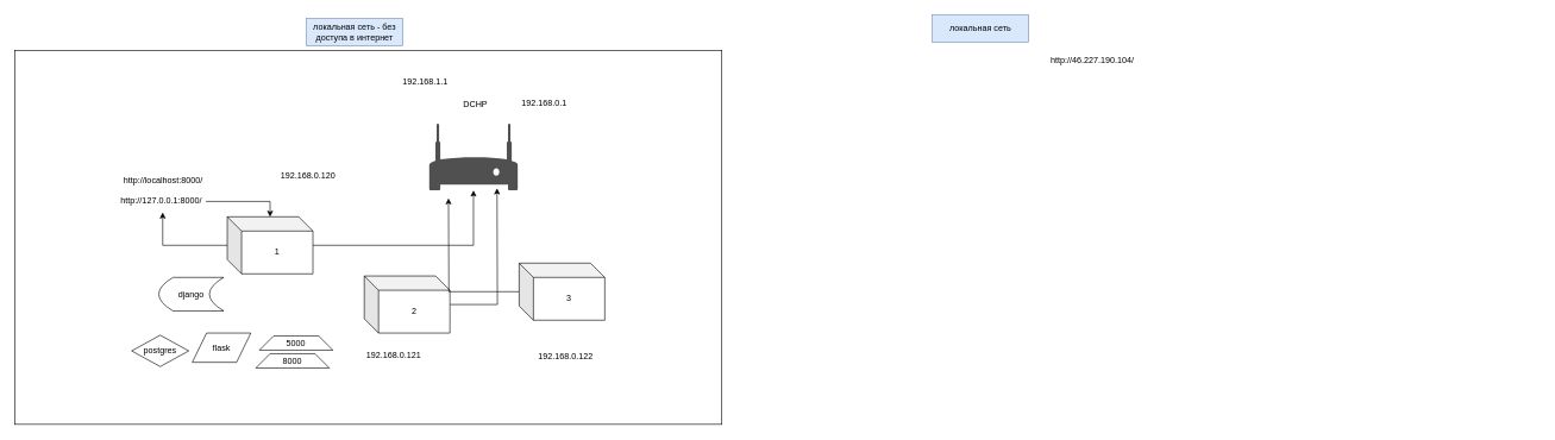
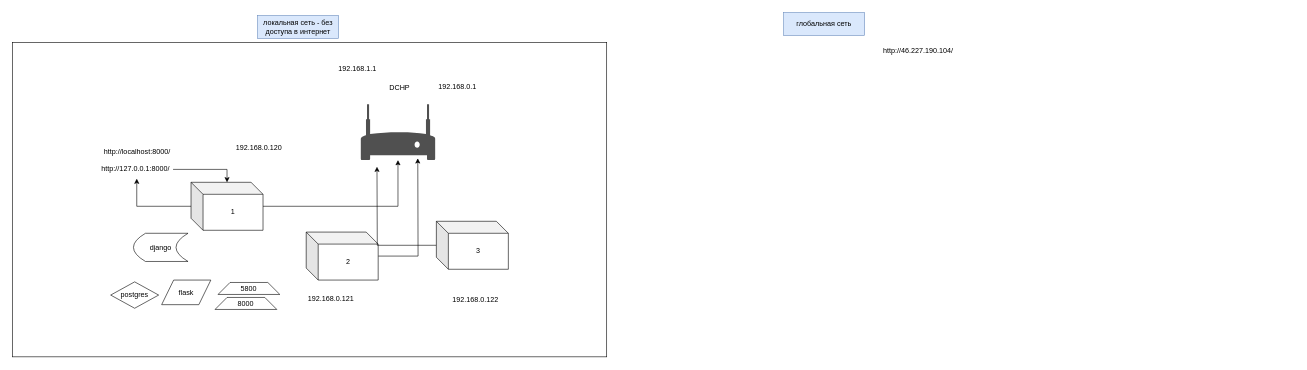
  <mxCell id="0" />
  <mxCell id="1" parent="0" />
  <mxCell id="2" value="" style="rounded=0;whiteSpace=wrap;html=1;" vertex="1" parent="1"><mxGeometry x="20" y="70" width="991" height="524" as="geometry" /></mxCell>
  <mxCell id="3" style="edgeStyle=orthogonalEdgeStyle;rounded=0;orthogonalLoop=1;jettySize=auto;html=1;" edge="1" parent="1" source="5" target="13"><mxGeometry relative="1" as="geometry" /></mxCell>
  <mxCell id="4" style="edgeStyle=orthogonalEdgeStyle;rounded=0;orthogonalLoop=1;jettySize=auto;html=1;" edge="1" parent="1" source="5" target="23"><mxGeometry relative="1" as="geometry" /></mxCell>
  <mxCell id="5" value="1" style="shape=cube;whiteSpace=wrap;html=1;boundedLbl=1;backgroundOutline=1;darkOpacity=0.05;darkOpacity2=0.1;" vertex="1" parent="1"><mxGeometry x="318" y="303" width="120" height="80" as="geometry" /></mxCell>
  <mxCell id="6" style="edgeStyle=orthogonalEdgeStyle;rounded=0;orthogonalLoop=1;jettySize=auto;html=1;" edge="1" parent="1" source="7"><mxGeometry relative="1" as="geometry"><mxPoint x="696" y="263" as="targetPoint" /></mxGeometry></mxCell>
  <mxCell id="7" value="2" style="shape=cube;whiteSpace=wrap;html=1;boundedLbl=1;backgroundOutline=1;darkOpacity=0.05;darkOpacity2=0.1;" vertex="1" parent="1"><mxGeometry x="510" y="386" width="120" height="80" as="geometry" /></mxCell>
  <mxCell id="8" style="edgeStyle=orthogonalEdgeStyle;rounded=0;orthogonalLoop=1;jettySize=auto;html=1;" edge="1" parent="1" source="9"><mxGeometry relative="1" as="geometry"><mxPoint x="628" y="277" as="targetPoint" /></mxGeometry></mxCell>
  <mxCell id="9" value="3" style="shape=cube;whiteSpace=wrap;html=1;boundedLbl=1;backgroundOutline=1;darkOpacity=0.05;darkOpacity2=0.1;" vertex="1" parent="1"><mxGeometry x="727" y="368" width="120" height="80" as="geometry" /></mxCell>
  <mxCell id="10" value="django" style="shape=dataStorage;whiteSpace=wrap;html=1;fixedSize=1;" vertex="1" parent="1"><mxGeometry x="222" y="388" width="91" height="47" as="geometry" /></mxCell>
  <mxCell id="11" value="postgres" style="rhombus;whiteSpace=wrap;html=1;" vertex="1" parent="1"><mxGeometry x="184" y="469" width="80" height="44" as="geometry" /></mxCell>
  <mxCell id="12" value="flask" style="shape=parallelogram;perimeter=parallelogramPerimeter;whiteSpace=wrap;html=1;fixedSize=1;" vertex="1" parent="1"><mxGeometry x="269" y="466" width="82" height="41" as="geometry" /></mxCell>
  <mxCell id="13" value="" style="sketch=0;pointerEvents=1;shadow=0;dashed=0;html=1;strokeColor=none;fillColor=#505050;labelPosition=center;verticalLabelPosition=bottom;verticalAlign=top;outlineConnect=0;align=center;shape=mxgraph.office.devices.modem;" vertex="1" parent="1"><mxGeometry x="601" y="173" width="124" height="93" as="geometry" /></mxCell>
  <mxCell id="14" value="DCHP" style="text;html=1;strokeColor=none;fillColor=none;align=center;verticalAlign=middle;whiteSpace=wrap;rounded=0;" vertex="1" parent="1"><mxGeometry x="636" y="130" width="60" height="30" as="geometry" /></mxCell>
  <mxCell id="15" value="192.168.0.120" style="text;html=1;strokeColor=none;fillColor=none;align=center;verticalAlign=middle;whiteSpace=wrap;rounded=0;" vertex="1" parent="1"><mxGeometry x="382" y="229" width="99" height="32" as="geometry" /></mxCell>
  <mxCell id="16" value="192.168.0.121" style="text;html=1;strokeColor=none;fillColor=none;align=center;verticalAlign=middle;whiteSpace=wrap;rounded=0;" vertex="1" parent="1"><mxGeometry x="502" y="481" width="99" height="32" as="geometry" /></mxCell>
  <mxCell id="17" value="192.168.0.1" style="text;html=1;strokeColor=none;fillColor=none;align=center;verticalAlign=middle;whiteSpace=wrap;rounded=0;" vertex="1" parent="1"><mxGeometry x="713" y="128" width="99" height="32" as="geometry" /></mxCell>
  <mxCell id="18" value="192.168.1.1" style="text;html=1;strokeColor=none;fillColor=none;align=center;verticalAlign=middle;whiteSpace=wrap;rounded=0;" vertex="1" parent="1"><mxGeometry x="546" y="98" width="99" height="32" as="geometry" /></mxCell>
  <mxCell id="19" value="192.168.0.122" style="text;html=1;strokeColor=none;fillColor=none;align=center;verticalAlign=middle;whiteSpace=wrap;rounded=0;" vertex="1" parent="1"><mxGeometry x="743" y="483" width="99" height="32" as="geometry" /></mxCell>
- <mxCell id="20" value="5000" style="shape=trapezoid;perimeter=trapezoidPerimeter;whiteSpace=wrap;html=1;fixedSize=1;" vertex="1" parent="1"><mxGeometry x="363" y="470" width="103" height="20" as="geometry" /></mxCell>
+ <mxCell id="20" value="5800" style="shape=trapezoid;perimeter=trapezoidPerimeter;whiteSpace=wrap;html=1;fixedSize=1;" vertex="1" parent="1"><mxGeometry x="363" y="470" width="103" height="20" as="geometry" /></mxCell>
  <mxCell id="21" value="8000" style="shape=trapezoid;perimeter=trapezoidPerimeter;whiteSpace=wrap;html=1;fixedSize=1;" vertex="1" parent="1"><mxGeometry x="358" y="495" width="103" height="20" as="geometry" /></mxCell>
  <mxCell id="22" style="edgeStyle=orthogonalEdgeStyle;rounded=0;orthogonalLoop=1;jettySize=auto;html=1;" edge="1" parent="1" source="23" target="5"><mxGeometry relative="1" as="geometry" /></mxCell>
  <mxCell id="23" value="http://127.0.0.1:8000/" style="text;whiteSpace=wrap;html=1;" vertex="1" parent="1"><mxGeometry y="266" width="121" height="31" as="geometry" x="167" /></mxCell>
  <mxCell id="24" value="http://localhost:8000/" style="text;whiteSpace=wrap;html=1;" vertex="1" parent="1"><mxGeometry x="171" y="239" width="121" height="31" as="geometry" /></mxCell>
  <mxCell id="25" value="локальная сеть - без доступа в интернет" style="text;html=1;strokeColor=#6c8ebf;fillColor=#dae8fc;align=center;verticalAlign=middle;whiteSpace=wrap;rounded=0;" vertex="1" parent="1"><mxGeometry x="429" y="25" width="135" height="38" as="geometry" /></mxCell>
- <mxCell id="26" value="локальная сеть" style="text;html=1;strokeColor=#6c8ebf;fillColor=#dae8fc;align=center;verticalAlign=middle;whiteSpace=wrap;rounded=0;" vertex="1" parent="1"><mxGeometry x="1306" y="20" width="135" height="38" as="geometry" /></mxCell>
+ <mxCell id="26" value="глобальная сеть" style="text;html=1;strokeColor=#6c8ebf;fillColor=#dae8fc;align=center;verticalAlign=middle;whiteSpace=wrap;rounded=0;" vertex="1" parent="1"><mxGeometry x="1306" y="20" width="135" height="38" as="geometry" /></mxCell>
  <mxCell id="27" value="" style="shape=image;verticalLabelPosition=bottom;labelBackgroundColor=default;verticalAlign=top;aspect=fixed;imageAspect=0;image=https://testdriven.io/static/images/blog/flask/flask-render-deployment/flask_production_diagram.png;" vertex="1" parent="1"><mxGeometry x="1206.003" y="107.997" width="950" height="462" as="geometry" /></mxCell>
  <mxCell id="28" value="http://46.227.190.104/" style="text;whiteSpace=wrap;html=1;" vertex="1" parent="1"><mxGeometry x="1469.997" y="69.997" width="145" height="36" as="geometry" /></mxCell>
